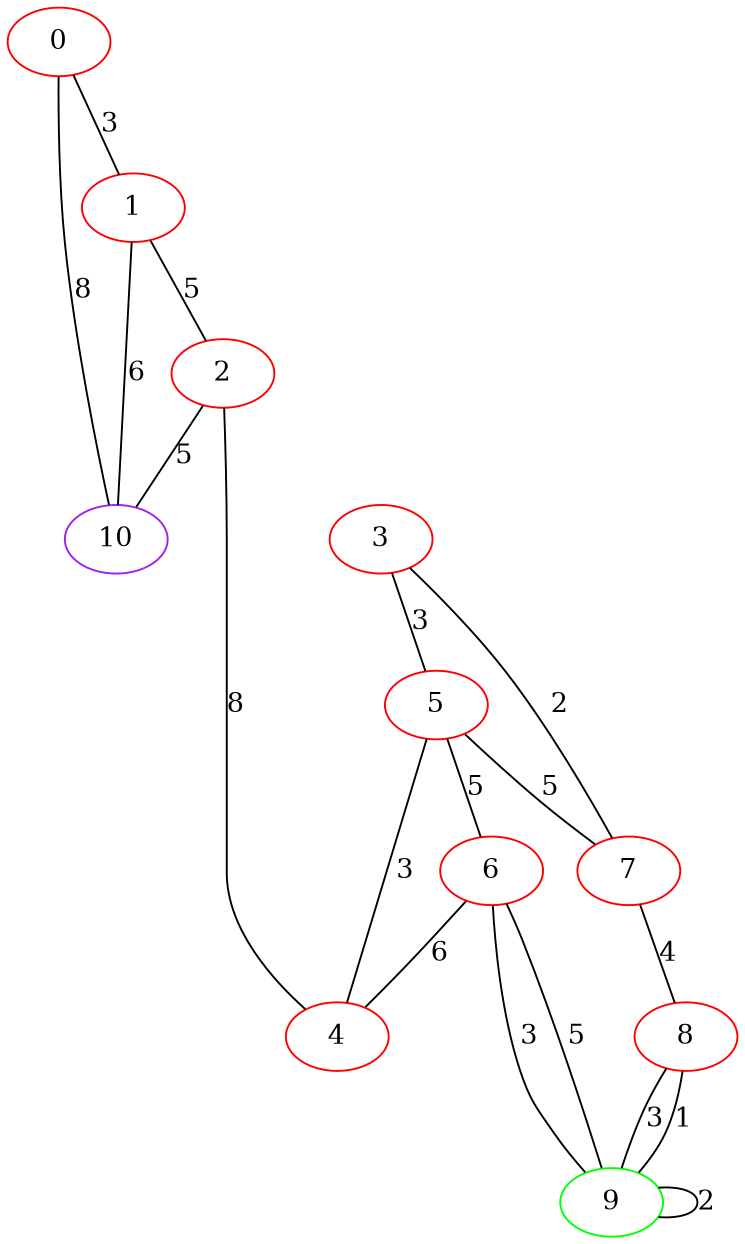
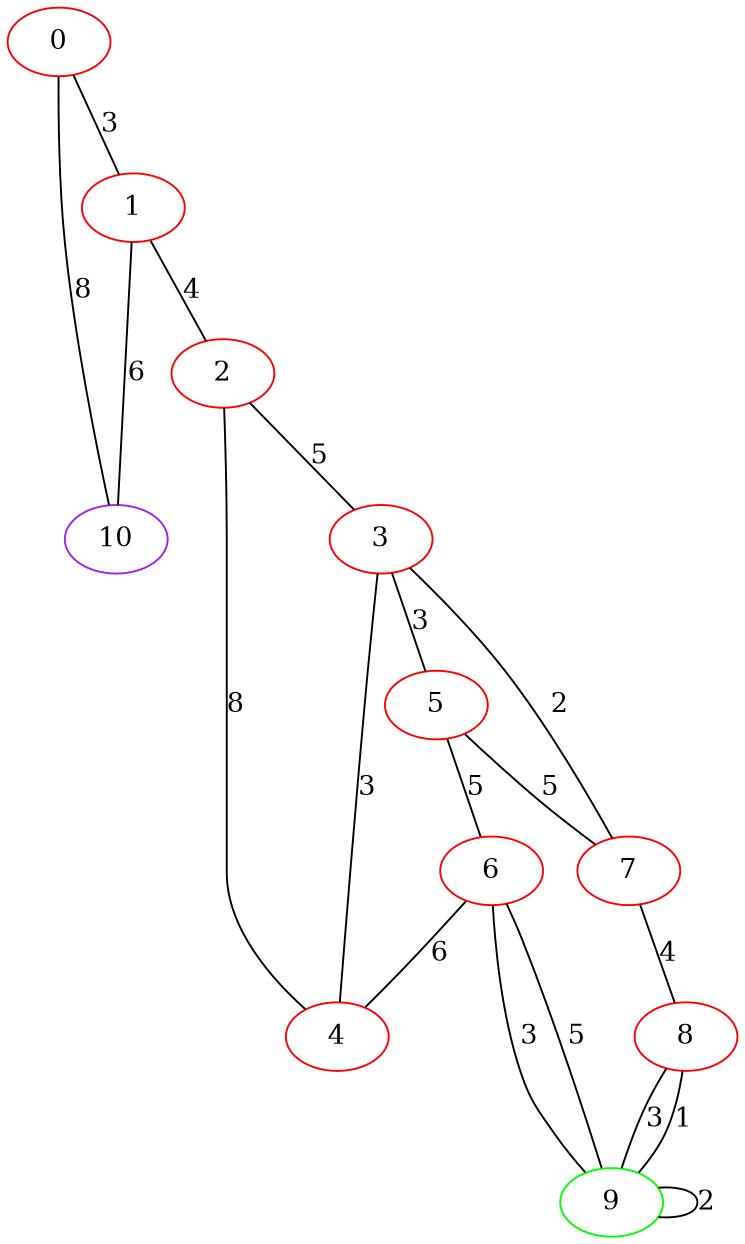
  graph {
    node [color=red weight=1]
    0
    1
    10 [color=purple weight=4]
    2
    3
    4
    5
    7
    6
    8
    9 [color=green weight=2]
    0 -- 1 [label=3]
    0 -- 10 [label=8]
    1 -- 10 [label=6]
-   1 -- 2 [label=5]
-   2 -- 10 [label=5]
+   1 -- 2 [label=4]
+   2 -- 3 [label=5]
    2 -- 4 [label=8]
-   5 -- 4 [label=3]
+   3 -- 4 [label=3]
    3 -- 5 [label=3]
    3 -- 7 [label=2]
    5 -- 7 [label=5]
    5 -- 6 [label=5]
    7 -- 8 [label=4]
    6 -- 4 [label=6]
    6 -- 9 [label=3]
    6 -- 9 [label=5]
    8 -- 9 [label=3]
    8 -- 9 [label=1]
    9 -- 9 [label=2]
  }
